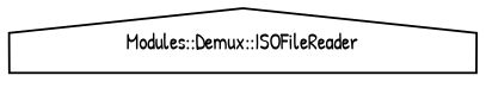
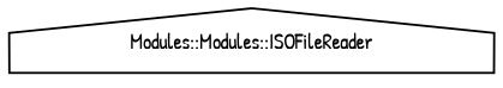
  digraph {
    rankdir=LR
    fontname="Patrick Hand"
-   n1 [color=black fillcolor=white fontname="Patrick Hand" fontsize=10 height=0.2 label="Modules::Demux::ISOFileReader" shape=house style=filled width=0.4]
+   n1 [color=black fillcolor=white fontname="Patrick Hand" fontsize=10 height=0.2 label="Modules::Modules::ISOFileReader" shape=house style=filled width=0.4]
  }
